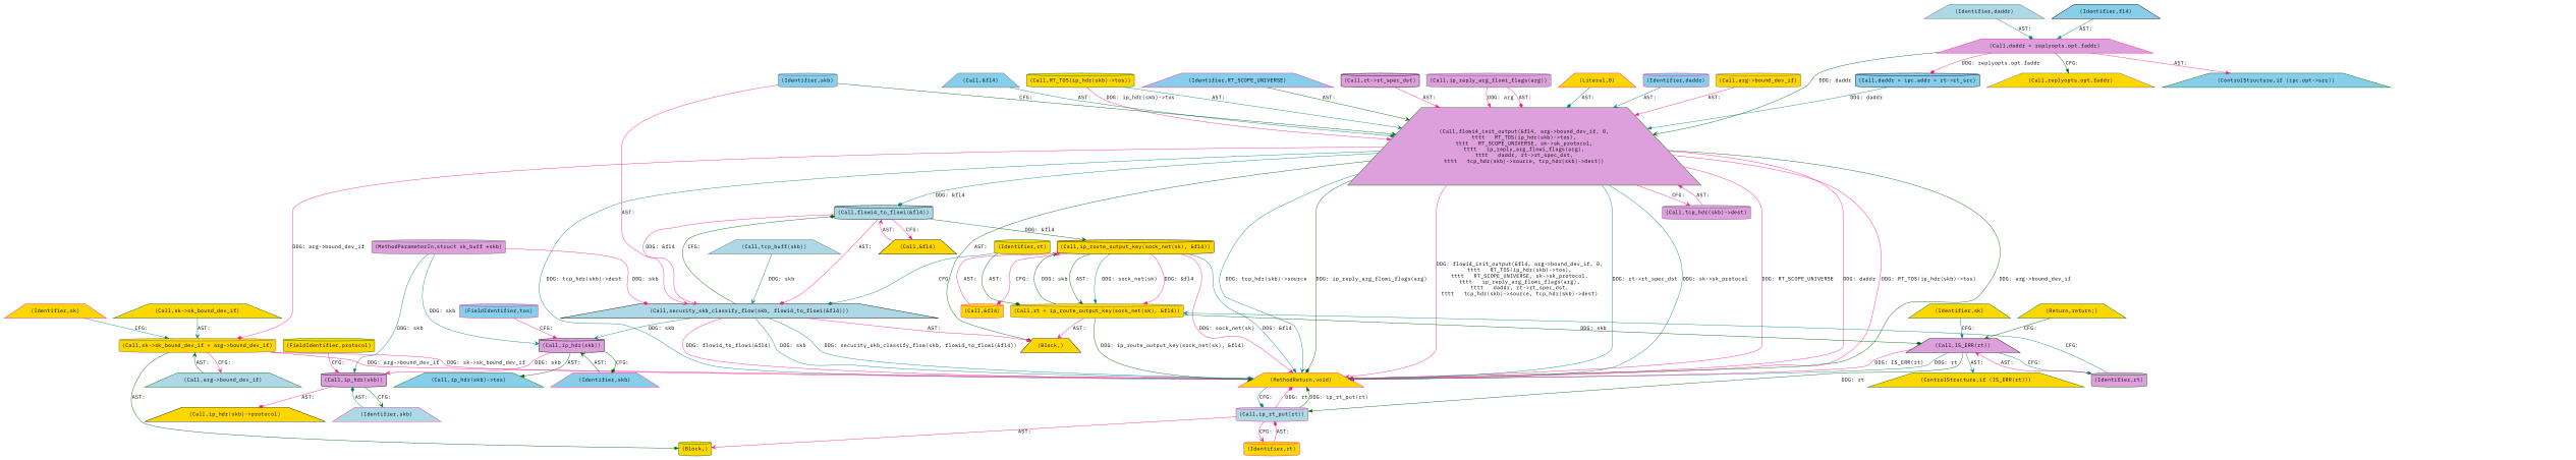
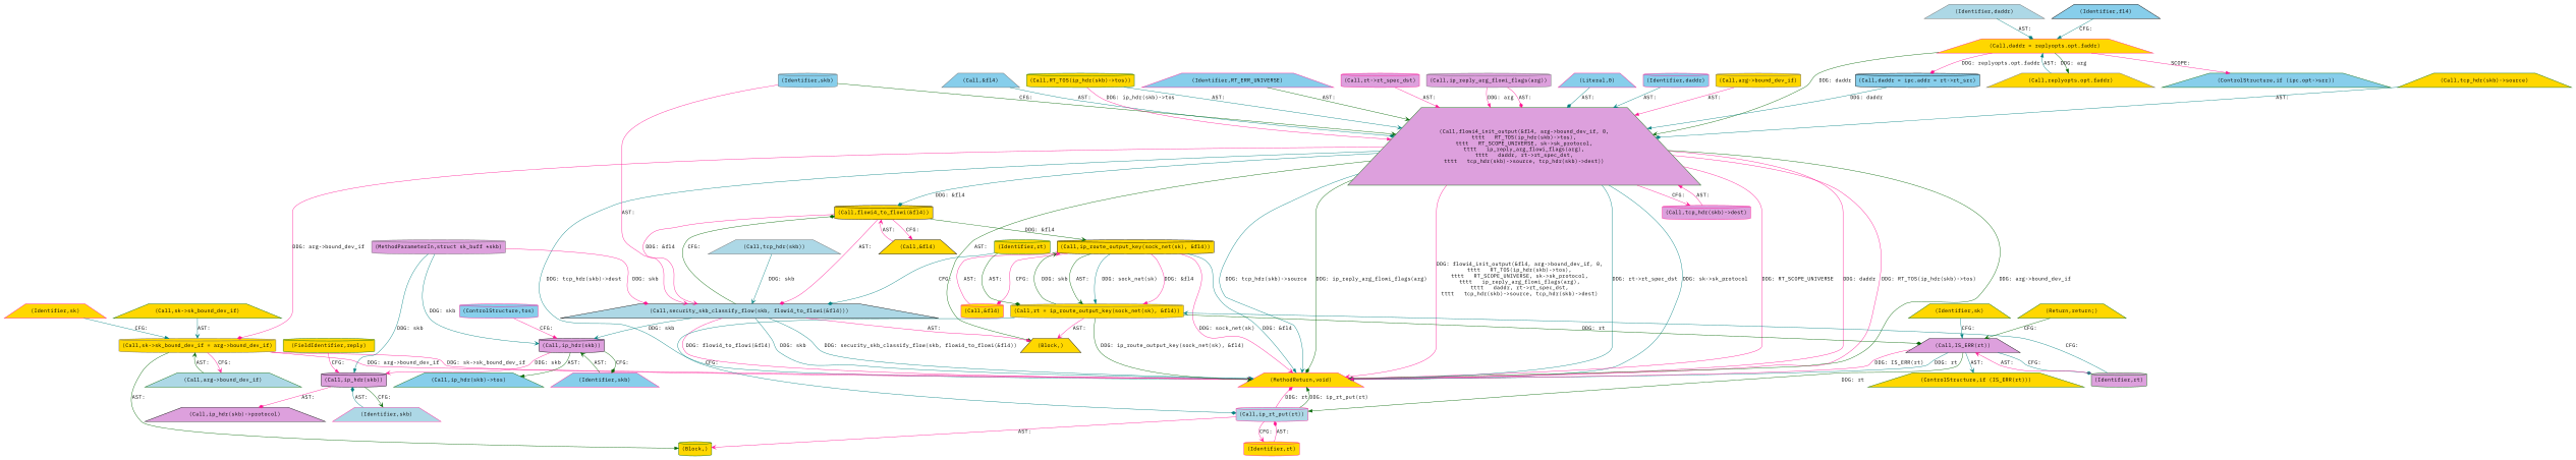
  digraph {
    fontname="IBM Plex Mono"
    node [color=darkgreen fillcolor=gold fontname="IBM Plex Mono" shape=trapezium style=filled]
    edge [arrowhead=vee color=deeppink fontname="IBM Plex Mono"]
-   n1 [color=deeppink fillcolor=plum label="(Call,daddr = replyopts.opt.faddr)"]
+   n1 [color=deeppink label="(Call,daddr = replyopts.opt.faddr)"]
    n2 [fillcolor=plum label="(Call,flowi4_init_output(&fl4, arg->bound_dev_if, 0,\n\t\t\t\t   RT_TOS(ip_hdr(skb)->tos),\n\t\t\t\t   RT_SCOPE_UNIVERSE, sk->sk_protocol,\n\t\t\t\t   ip_reply_arg_flowi_flags(arg),\n\t\t\t\t   daddr, rt->rt_spec_dst,\n\t\t\t\t   tcp_hdr(skb)->source, tcp_hdr(skb)->dest))"]
    n3 [color=gray40 label="(Call,replyopts.opt.faddr)"]
    n4 [fillcolor=skyblue label="(ControlStructure,if (ipc.opt->srr))"]
    n5 [color=black fillcolor=skyblue label="(Call,daddr = ipc.addr = rt->rt_src)" shape=cylinder]
    n6 [color=deeppink label="(MethodReturn,void)"]
-   n7 [color=black fillcolor=lightblue label="(Call,flowi4_to_flowi(&fl4))" shape=cylinder]
+   n7 [color=black label="(Call,flowi4_to_flowi(&fl4))" shape=cylinder]
    n8 [color=gray40 label="(Call,sk->sk_bound_dev_if = arg->bound_dev_if)" shape=cylinder]
-   n9 [color=gray40 fillcolor=plum label="(Call,tcp_hdr(skb)->dest)" shape=cylinder]
+   n9 [color=deeppink fillcolor=plum label="(Call,tcp_hdr(skb)->dest)" shape=cylinder]
    n10 [color=black label="(Block,)"]
    n11 [color=deeppink fillcolor=lightblue label="(Call,ip_rt_put(rt))" shape=cylinder]
    n12 [color=black fillcolor=lightblue label="(Call,security_skb_classify_flow(skb, flowi4_to_flowi(&fl4)))"]
    n13 [color=black label="(Call,ip_route_output_key(sock_net(sk), &fl4))" shape=cylinder]
    n14 [color=black label="(Call,&fl4)"]
    n15 [label="(Block,)" shape=cylinder]
    n16 [fillcolor=lightblue label="(Call,arg->bound_dev_if)"]
    n17 [color=black fillcolor=plum label="(Call,ip_hdr(skb))" shape=cylinder]
    n18 [color=gray40 label="(Call,rt = ip_route_output_key(sock_net(sk), &fl4))" shape=cylinder]
    n19 [color=deeppink label="(Call,&fl4)" shape=cylinder]
    n20 [color=black fillcolor=plum label="(Call,ip_hdr(skb))" shape=cylinder]
    n21 [color=deeppink fillcolor=skyblue label="(Identifier,skb)"]
    n22 [fillcolor=skyblue label="(Call,ip_hdr(skb)->tos)"]
-   n23 [color=black label="(Call,ip_hdr(skb)->protocol)"]
+   n23 [color=black fillcolor=plum label="(Call,ip_hdr(skb)->protocol)"]
    n24 [color=deeppink fillcolor=lightblue label="(Identifier,skb)"]
    n25 [color=black fillcolor=plum label="(Call,IS_ERR(rt))"]
    n26 [label="(ControlStructure,if (IS_ERR(rt)))"]
    n27 [fillcolor=plum label="(Identifier,rt)" shape=cylinder]
    n28 [color=deeppink label="(Identifier,rt)" shape=cylinder]
-   n30 [color=gray40 fillcolor=lightblue label="(Call,tcp_buff(skb))"]
+   n29 [label="(Call,tcp_hdr(skb)->source)"]
+   n30 [color=gray40 fillcolor=lightblue label="(Call,tcp_hdr(skb))"]
    n31 [color=deeppink label="(Identifier,sk)"]
-   n32 [label="(FieldIdentifier,protocol)" shape=cylinder]
+   n32 [label="(FieldIdentifier,reply)" shape=cylinder]
    n33 [label="(Identifier,sk)"]
    n34 [label="(Identifier,rt)" shape=cylinder]
-   n35 [color=deeppink fillcolor=skyblue label="(FieldIdentifier,tos)" shape=cylinder]
+   n35 [color=deeppink fillcolor=skyblue label="(ControlStructure,tos)" shape=cylinder]
    n36 [color=gray40 fillcolor=skyblue label="(Call,&fl4)"]
    n37 [label="(Call,RT_TOS(ip_hdr(skb)->tos))" shape=cylinder]
    n38 [label="(Return,return;)"]
    n39 [color=gray40 fillcolor=skyblue label="(Identifier,skb)" shape=cylinder]
-   n40 [color=deeppink fillcolor=skyblue label="(Identifier,RT_SCOPE_UNIVERSE)"]
-   n41 [color=black fillcolor=plum label="(Call,rt->rt_spec_dst)" shape=cylinder]
+   n40 [color=deeppink fillcolor=skyblue label="(Identifier,RT_ERR_UNIVERSE)"]
+   n41 [color=deeppink fillcolor=plum label="(Call,rt->rt_spec_dst)" shape=cylinder]
    n42 [color=gray40 fillcolor=plum label="(Call,ip_reply_arg_flowi_flags(arg))" shape=cylinder]
-   n43 [color=deeppink label="(Literal,0)"]
+   n43 [color=deeppink fillcolor=skyblue label="(Literal,0)"]
    n44 [color=gray40 fillcolor=lightblue label="(Identifier,daddr)"]
    n45 [label="(Call,sk->sk_bound_dev_if)"]
    n46 [color=deeppink fillcolor=skyblue label="(Identifier,daddr)" shape=cylinder]
    n47 [color=black fillcolor=skyblue label="(Identifier,fl4)"]
    n48 [color=gray40 fillcolor=plum label="(MethodParameterIn,struct sk_buff *skb)" shape=cylinder]
    n49 [color=gray40 label="(Call,arg->bound_dev_if)" shape=cylinder]
    n1 -> n2 [color=darkgreen label="DDG: daddr"]
-   n1 -> n3 [arrowhead=normal color=darkgreen label="CFG: "]
-   n1 -> n4 [arrowhead=normal label="AST: "]
+   n1 -> n3 [arrowhead=normal color=darkgreen label="DDG: arg"]
+   n1 -> n4 [arrowhead=normal label="SCOPE: "]
    n1 -> n5 [arrowhead=diamond label="DDG: replyopts.opt.faddr"]
    n2 -> n6 [arrowhead=normal color=teal label="DDG: sk->sk_protocol"]
    n2 -> n6 [arrowhead=normal label="DDG: RT_SCOPE_UNIVERSE"]
    n2 -> n6 [arrowhead=diamond label="DDG: daddr"]
    n2 -> n6 [label="DDG: RT_TOS(ip_hdr(skb)->tos)"]
    n2 -> n6 [color=teal label="DDG: tcp_hdr(skb)->dest"]
    n2 -> n6 [arrowhead=normal color=darkgreen label="DDG: arg->bound_dev_if"]
    n2 -> n6 [color=teal label="DDG: tcp_hdr(skb)->source"]
    n2 -> n6 [arrowhead=diamond color=darkgreen label="DDG: ip_reply_arg_flowi_flags(arg)"]
    n2 -> n6 [label="DDG: flowi4_init_output(&fl4, arg->bound_dev_if, 0,\n\t\t\t\t   RT_TOS(ip_hdr(skb)->tos),\n\t\t\t\t   RT_SCOPE_UNIVERSE, sk->sk_protocol,\n\t\t\t\t   ip_reply_arg_flowi_flags(arg),\n\t\t\t\t   daddr, rt->rt_spec_dst,\n\t\t\t\t   tcp_hdr(skb)->source, tcp_hdr(skb)->dest)"]
    n2 -> n6 [arrowhead=diamond color=teal label="DDG: rt->rt_spec_dst"]
    n2 -> n7 [arrowhead=diamond color=teal label="DDG: &fl4"]
    n2 -> n8 [arrowhead=diamond label="DDG: arg->bound_dev_if"]
    n2 -> n9 [label="CFG: "]
    n2 -> n10 [arrowhead=diamond color=darkgreen label="AST: "]
+   n3 -> n1 [arrowhead=normal color=teal label="AST: "]
    n5 -> n2 [arrowhead=normal color=teal label="DDG: daddr"]
-   n6 -> n11 [arrowhead=diamond color=teal label="CFG: "]
+   n18 -> n11 [arrowhead=diamond color=teal label="CFG: "]
    n7 -> n12 [arrowhead=diamond label="AST: "]
    n7 -> n12 [label="DDG: &fl4"]
    n7 -> n13 [color=darkgreen label="DDG: &fl4"]
    n7 -> n14 [arrowhead=normal label="CFG: "]
    n8 -> n6 [label="DDG: arg->bound_dev_if"]
    n8 -> n6 [arrowhead=normal label="DDG: sk->sk_bound_dev_if"]
    n8 -> n15 [arrowhead=normal color=darkgreen label="AST: "]
    n8 -> n16 [label="CFG: "]
    n9 -> n2 [arrowhead=normal label="AST: "]
    n11 -> n6 [arrowhead=diamond label="DDG: rt"]
    n11 -> n6 [arrowhead=normal color=darkgreen label="DDG: ip_rt_put(rt)"]
    n11 -> n15 [label="AST: "]
    n11 -> n28 [label="CFG: "]
    n12 -> n6 [color=teal label="DDG: security_skb_classify_flow(skb, flowi4_to_flowi(&fl4))"]
    n12 -> n6 [arrowhead=normal label="DDG: flowi4_to_flowi(&fl4)"]
    n12 -> n6 [color=teal label="DDG: skb"]
    n12 -> n7 [arrowhead=diamond color=darkgreen label="CFG: "]
    n12 -> n10 [arrowhead=normal label="AST: "]
    n12 -> n17 [color=teal label="DDG: skb"]
    n13 -> n6 [arrowhead=normal color=teal label="DDG: &fl4"]
    n13 -> n6 [label="DDG: sock_net(sk)"]
    n13 -> n18 [color=darkgreen label="AST: "]
    n13 -> n18 [arrowhead=normal color=teal label="DDG: sock_net(sk)"]
    n13 -> n18 [arrowhead=normal label="DDG: &fl4"]
    n13 -> n19 [arrowhead=diamond label="CFG: "]
    n14 -> n7 [label="AST: "]
    n16 -> n8 [color=darkgreen label="AST: "]
    n17 -> n20 [label="DDG: skb"]
    n17 -> n21 [arrowhead=diamond color=darkgreen label="CFG: "]
    n17 -> n22 [arrowhead=normal color=darkgreen label="AST: "]
    n18 -> n6 [color=darkgreen label="DDG: ip_route_output_key(sock_net(sk), &fl4)"]
    n18 -> n10 [label="AST: "]
    n18 -> n13 [color=darkgreen label="DDG: skb"]
-   n18 -> n25 [arrowhead=diamond color=darkgreen label="DDG: skb"]
+   n18 -> n25 [arrowhead=diamond color=darkgreen label="DDG: rt"]
    n19 -> n13 [label="AST: "]
    n20 -> n23 [arrowhead=diamond label="AST: "]
    n20 -> n24 [color=darkgreen label="CFG: "]
    n21 -> n17 [color=darkgreen label="AST: "]
    n24 -> n20 [arrowhead=diamond color=teal label="AST: "]
    n25 -> n6 [arrowhead=normal color=teal label="DDG: rt"]
    n25 -> n6 [arrowhead=normal label="DDG: IS_ERR(rt)"]
    n25 -> n11 [arrowhead=normal color=darkgreen label="DDG: rt"]
    n25 -> n26 [color=teal label="AST: "]
    n25 -> n27 [arrowhead=diamond color=teal label="CFG: "]
    n27 -> n18 [color=teal label="CFG: "]
    n27 -> n25 [label="AST: "]
    n28 -> n11 [arrowhead=diamond label="AST: "]
+   n29 -> n2 [arrowhead=diamond color=teal label="AST: "]
    n30 -> n12 [color=teal label="DDG: skb"]
    n31 -> n8 [arrowhead=normal color=teal label="CFG: "]
    n32 -> n20 [arrowhead=normal label="CFG: "]
    n33 -> n25 [arrowhead=normal color=teal label="CFG: "]
    n34 -> n12 [arrowhead=diamond color=teal label="CFG: "]
    n34 -> n18 [arrowhead=diamond color=darkgreen label="AST: "]
    n35 -> n17 [arrowhead=normal label="CFG: "]
    n36 -> n2 [arrowhead=diamond color=teal label="AST: "]
    n37 -> n2 [color=teal label="AST: "]
    n37 -> n2 [arrowhead=normal label="DDG: ip_hdr(skb)->tos"]
    n38 -> n25 [color=darkgreen label="CFG: "]
    n39 -> n2 [color=darkgreen label="CFG: "]
    n39 -> n12 [label="AST: "]
    n40 -> n2 [color=darkgreen label="AST: "]
    n41 -> n2 [arrowhead=normal label="AST: "]
    n42 -> n2 [arrowhead=diamond label="AST: "]
    n42 -> n2 [arrowhead=normal label="DDG: arg"]
    n43 -> n2 [arrowhead=diamond color=teal label="AST: "]
    n44 -> n1 [arrowhead=diamond color=teal label="AST: "]
    n45 -> n8 [color=teal label="AST: "]
    n46 -> n2 [color=teal label="AST: "]
-   n47 -> n1 [arrowhead=normal color=teal label="AST: "]
+   n47 -> n1 [arrowhead=normal color=teal label="CFG: "]
    n48 -> n12 [arrowhead=diamond label="DDG: skb"]
    n48 -> n17 [color=teal label="DDG: skb"]
    n48 -> n20 [arrowhead=normal color=teal label="DDG: skb"]
    n49 -> n2 [arrowhead=normal label="AST: "]
  }
